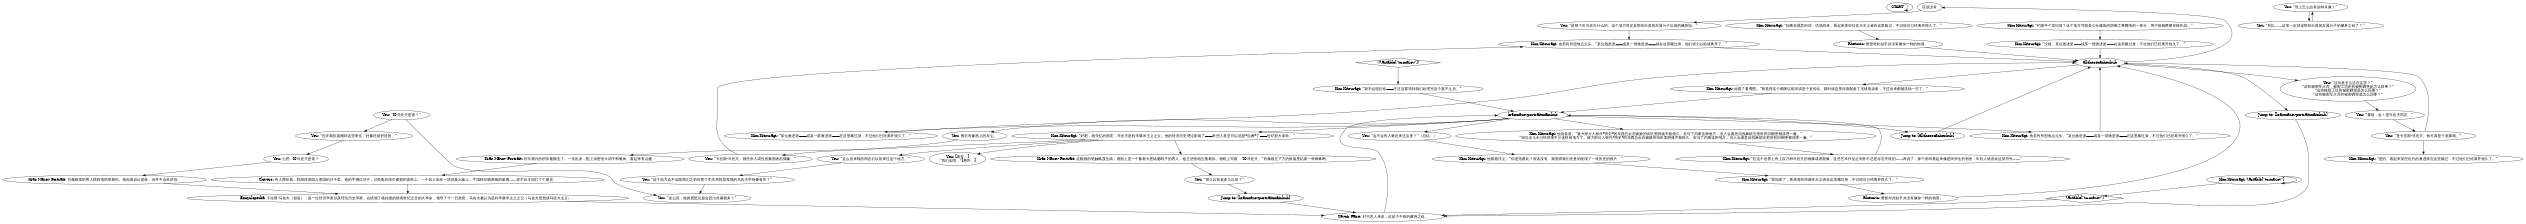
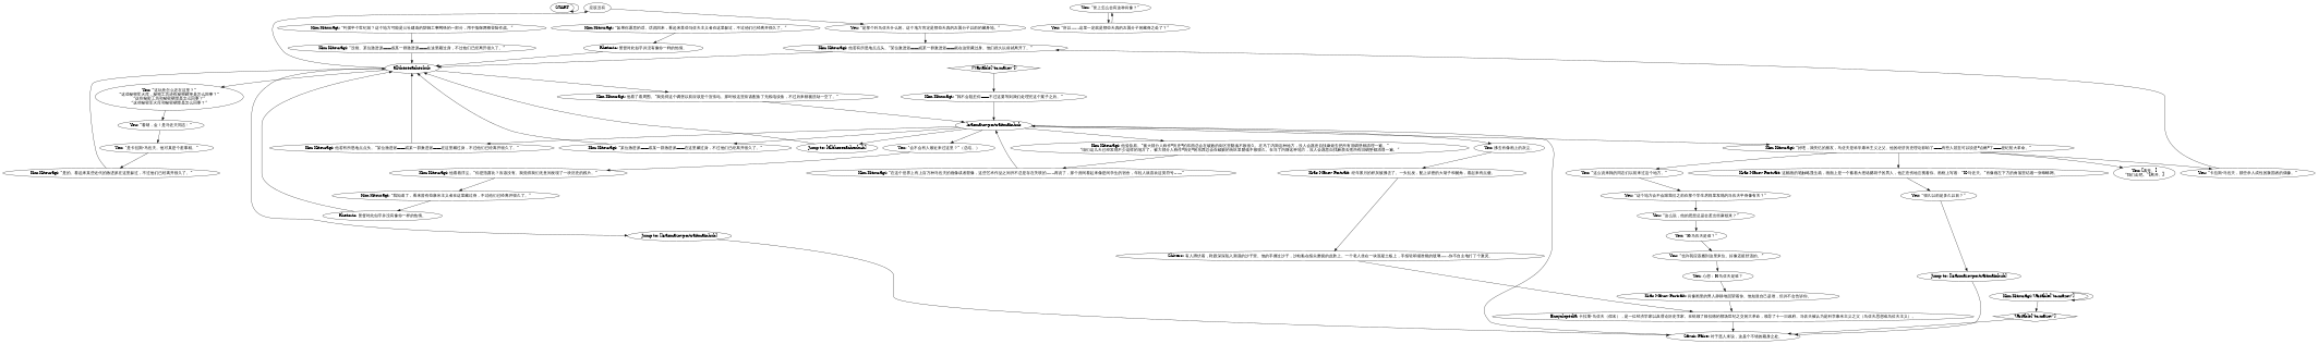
  digraph {
    n1 [label=START]
    n2 [label="应该没有"]
    n3 [label="You: “是那个叫马佐夫什么的。这个地方肯定是那些天真的左翼分子以前的藏身地。”"]
    n4 [label="Kim Kitsuragi: 他若有所思地点点头。“某位激进派——或某一群激进派——就在这里藏过身。他们很久以前就离开了。”"]
    n5 [label="You: “会不会有人最近来过这里？”（总结。）"]
    n6 [label="Kim Kitsuragi: 他看着浮尘。“你是指露比？应该没有。我觉得我们无意间发现了一块历史的残片。”"]
    n7 [label="Kim Kitsuragi: “我知道了，看来曾有些康米主义者在这里藏过身，不过他们已经离开很久了。”"]
    n8 [label="You: “K·马佐夫是谁？”"]
    n9 [label="You: “也许我应该搬到这里来住。好像还挺舒适的。”"]
    n10 [label="You: 心想：K·马佐夫是谁？"]
    n11 [label="Kim Kitsuragi: “没错。某位激进派——或某一群激进派——在这里藏过身，不过他们已经离开很久了。”"]
    n12 [label=allthesecacheshub]
    n13 [label="Kim Kitsuragi: 他看了看周围。“我觉得这个碉堡以前应该是个宣传站。那时候这里应该配备了无线电设备，不过后来都被洗劫一空了。”"]
    n14 [label="Jump to: [krasmazovportraitmainhub]"]
    n15 [label="You: “这玩意怎么还在这里？”\n“这些秘密军火库，秘密工坊还有秘密碉堡是怎么回事？”\n“这些秘密工坊和秘密碉堡是怎么回事？”\n“这些秘密军火库和秘密碉堡是怎么回事？”"]
    n16 [label=krasmazovportraitmainhub]
    n17 [label="Kim Kitsuragi: “好吧，我失忆的朋友，马佐夫是科学康米主义之父。他的经济历史理论影响了——有些人甚至可以说是*点燃*了——世纪初大革命。”"]
    n18 [label="Kim Kitsuragi: 他耸耸肩。“被大部分人称作*历史*的东西总会在破败的街区里阴魂不散很久。在马丁内斯这种地方，没人会愿意自找麻烦去把所有旧碉堡都清理一遍。”\n“咱们这几天已经发现不少这样的地方了。被大部分人称作*历史*的东西总会在破败的街区里阴魂不散很久。在马丁内斯这种地方，没人会愿意自找麻烦去把所有旧碉堡都清理一遍。”"]
    n19 [label="Kim Kitsuragi: 他若有所思地点点头。“某位激进派——或某一群激进派——在这里藏过身，不过他们已经离开很久了。”"]
    n20 [label="Kim Kitsuragi: “某位激进派——或某一群激进派——在这里藏过身，不过他们已经离开很久了。”"]
    n21 [label="Jump to: [allthesecacheshub]"]
    n22 [label="You: 拂去肖像画上的灰尘。"]
    n23 [label="You: “这个地方会不会跟我们之前在那个学生房间里发现的马佐夫半身像有关？”"]
    n24 [label="You: “这么说，他的思想总是会惹出些麻烦来？”"]
    n25 [label="Kim Kitsuragi: “如果你愿意的话。话说回来，看起来某些马佐夫主义者在这里躲过，不过他们已经离开很久了。”"]
    n26 [label="Rhetoric: 警督对此似乎并没有像你一样的热情。"]
    n27 [label="Kras Mazov Portrait: 肖像画里的男人静静地回望着你。他知道自己是谁，但并不会告诉你。"]
    n28 [label="Kras Mazov Portrait: 这幅画的笔触略显生疏，画面上是一个蓄着大把络腮胡子的男人，他正悲伤地注视着你。画框上写着：“K·马佐夫。”肖像画左下方的角落里结着一张蜘蛛网。"]
    n29 [label="You: [离开。]\n“我们走吧。”[离开。]"]
    n30 [label="You: “卡拉斯·马佐夫，那些杀人成性的叛国者的偶像。”"]
    n31 [label="You: “这么说来我的同志们以前来过这个地方。”"]
    n32 [label="You: “很久以前是多久以前？”"]
    n33 [label="Encyclopedia: 卡拉斯·马佐夫（假名），是一位经济学家以及理论历史学家。在统领了格拉德的那场世纪之交的大革命，领导了十一日政府。马佐夫被认为是科学康米主义之父（马佐夫思想或马佐夫主义）。"]
    n34 [label="Kim Kitsuragi: “我不会阻拦你——不过这要等到我们处理完这个案子之后。”"]
    n35 [label="Savoir Faire: 对于恶人来说，这是个不错的藏身之处。"]
    n36 [label="Jump to: [krasmazovportraitmainhub]"]
    n37 [label="Kim Kitsuragi: “约摸半个世纪前？这个地方可能是公社建造的防御工事网络的一部分，用于抵御两栖登陆作战。”"]
    n38 [label="You: “看呐，金！是马佐夫同志！”"]
    n39 [label="You: “是卡拉斯·马佐夫。他可真是个惹事精。”"]
    n40 [label="Kim Kitsuragi: “是的。看起来某些近代的激进派在这里躲过，不过他们已经离开很久了。”"]
    n41 [label="Kim Kitsuragi: “在这个世界上有上百万种马佐夫的画像或者塑像，这些艺术作品之间并不总是存在关联的……再说了，那个房间看起来像是间学生的宿舍，年轻人就喜欢这类符号……”"]
    n42 [label="You: “世上怎么会有这种肖像？”"]
    n43 [label="You: “所以……这里一定就是那些天真的左翼分子的藏身之处了？”"]
    n44 [label="Kras Mazov Portrait: 经年累月的积灰被拂去了。一头乱发，配上浓密的大胡子和鬓角，看起来有点傻。"]
    n45 [label="Rhetoric: 警督对此似乎并没有像你一样的热情。"]
    n46 [label="Kim Kitsuragi: Variable[\"tc.mazov\"]"]
    n47 [label="Variable[\"tc.mazov\"]" shape=diamond]
    n48 [label="!(Variable[\"tc.mazov\"])" shape=diamond]
    n49 [label="Shivers: 有人蹲伏着，鞋跟深深陷入潮湿的沙子里。他的手拂过沙子，沙粒黏在指尖磨损的皮肤上。一个老人坐在一块混凝土板上，手指轻叩瞄准镜的玻璃……你不自主地打了个激灵。"]
    n1 -> n1
    n2 -> n3
    n3 -> n4
    n4 -> n12
    n5 -> n6
    n6 -> n7
    n7 -> n45
    n8 -> n9
    n9 -> n10
    n10 -> n27
    n11 -> n12
    n12 -> n2
    n12 -> n13
    n12 -> n14
    n12 -> n15
    n13 -> n16
    n14 -> n35
    n15 -> n38
    n16 -> n5
    n16 -> n17
    n16 -> n18
    n16 -> n19
    n16 -> n20
    n16 -> n21
    n16 -> n22
    n17 -> n28
    n17 -> n29
    n17 -> n30
    n17 -> n31
    n18 -> n41
    n19 -> n12
    n20 -> n12
    n21 -> n12
    n22 -> n44
    n23 -> n24
-   n8 -> n24
+   n24 -> n8
    n25 -> n26
    n26 -> n12
    n27 -> n33
    n28 -> n32
    n30 -> n4
    n31 -> n23
    n32 -> n36
    n33 -> n35
    n34 -> n16
    n35 -> n16
    n36 -> n35
    n37 -> n11
    n38 -> n39
    n39 -> n40
-   n39 -> n12
+   n40 -> n12
    n41 -> n16
    n42 -> n43
    n43 -> n42
    n44 -> n49
    n45 -> n12
    n46 -> n46
    n46 -> n47
    n47 -> n35
    n48 -> n34
    n49 -> n33
  }
